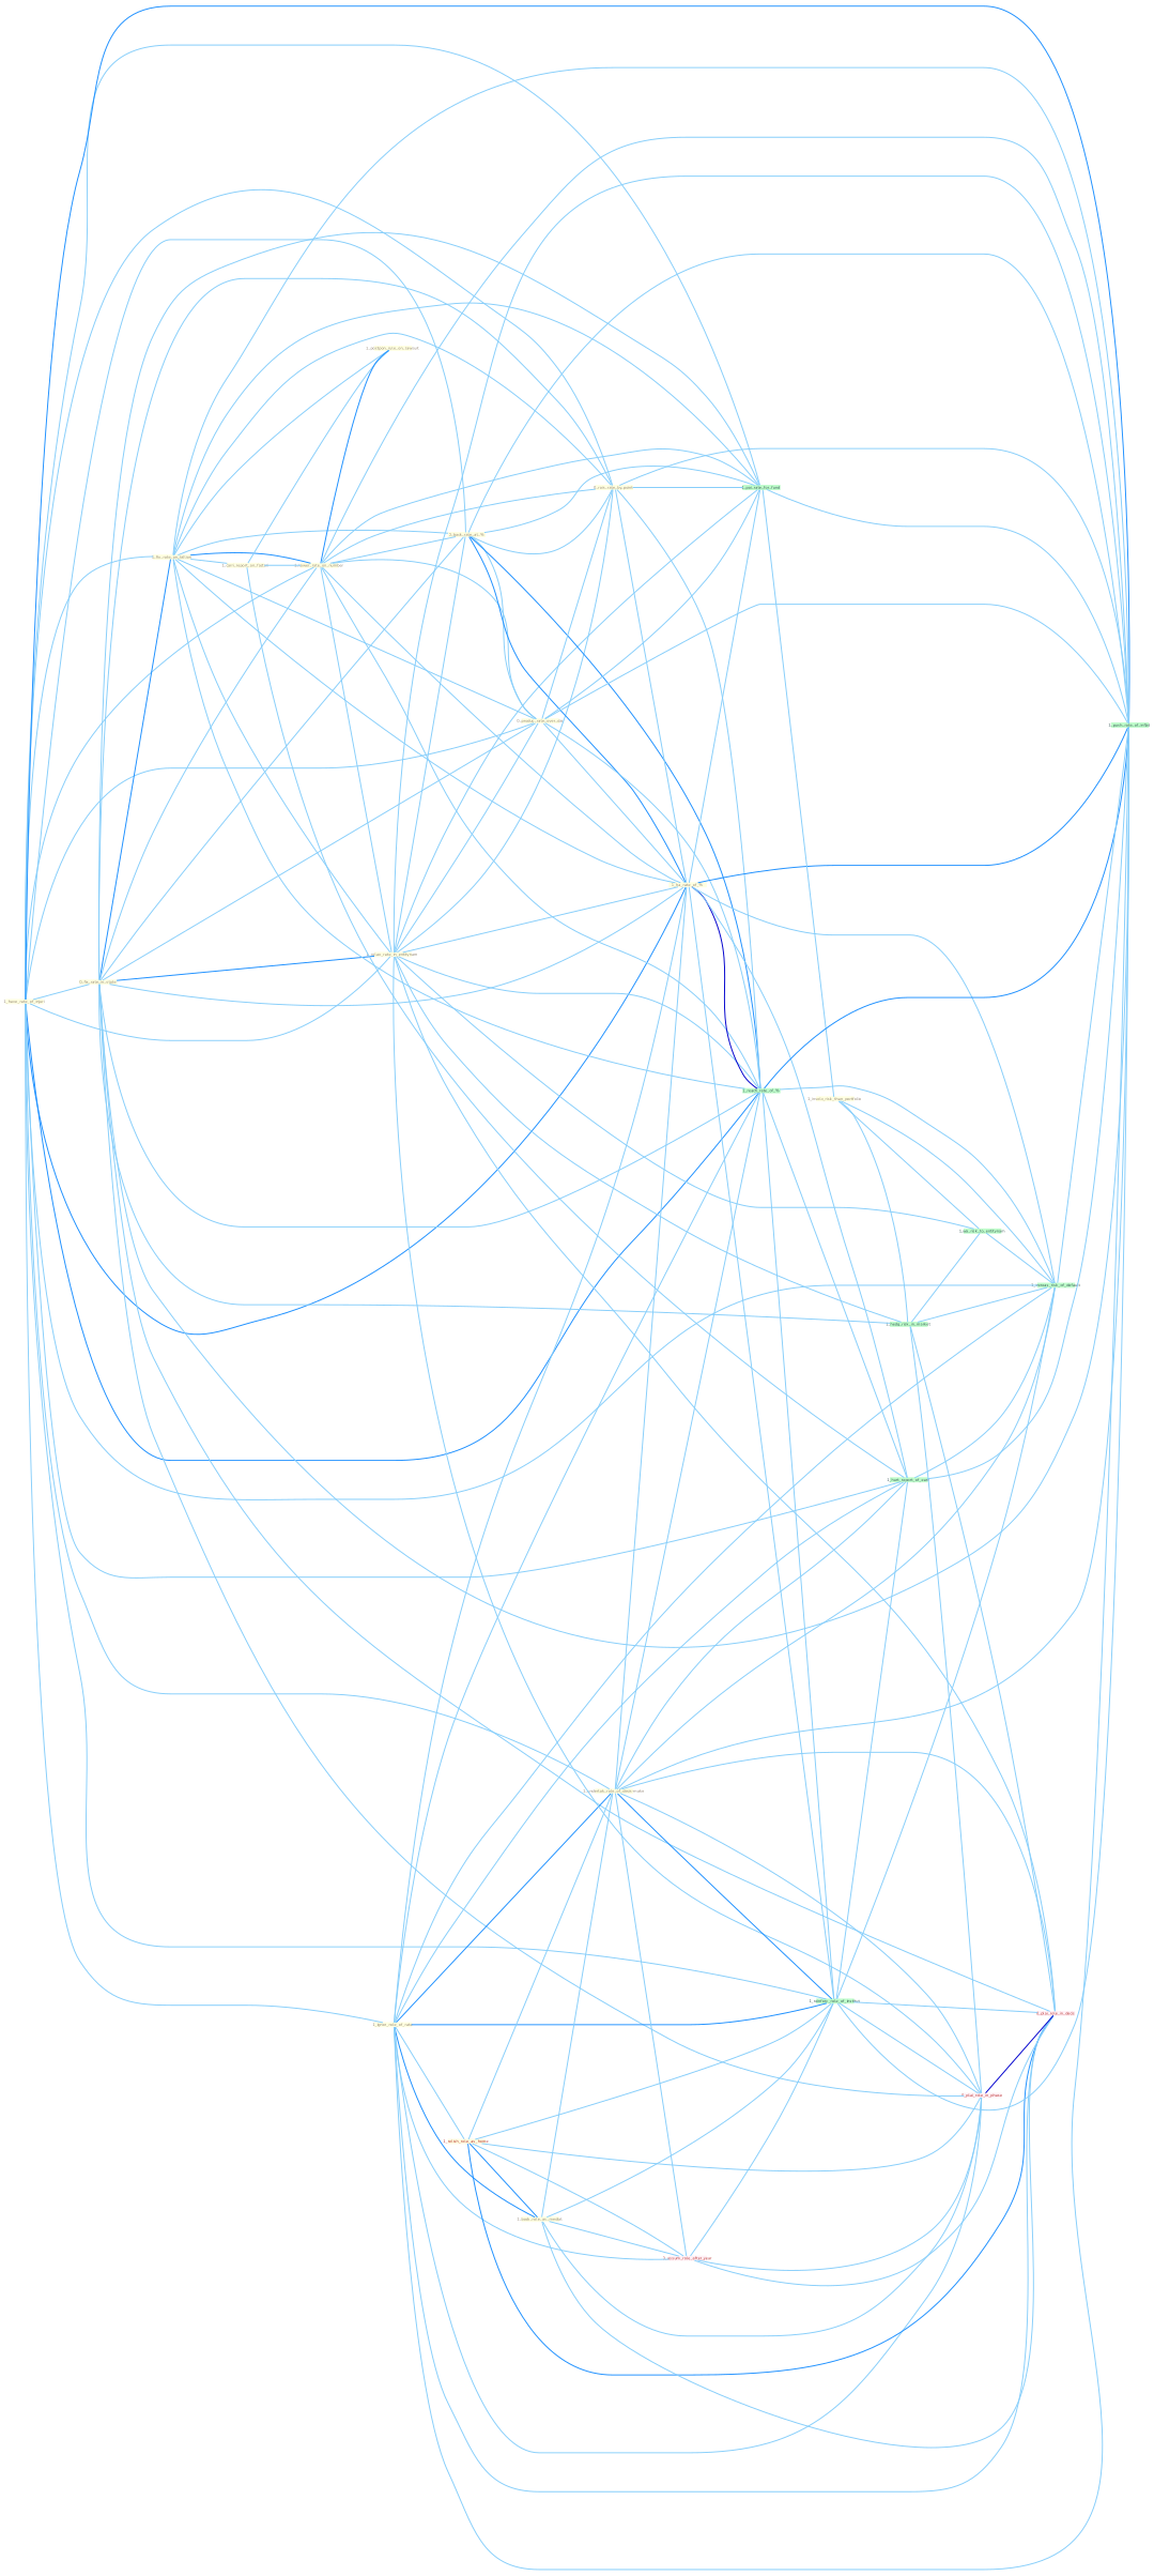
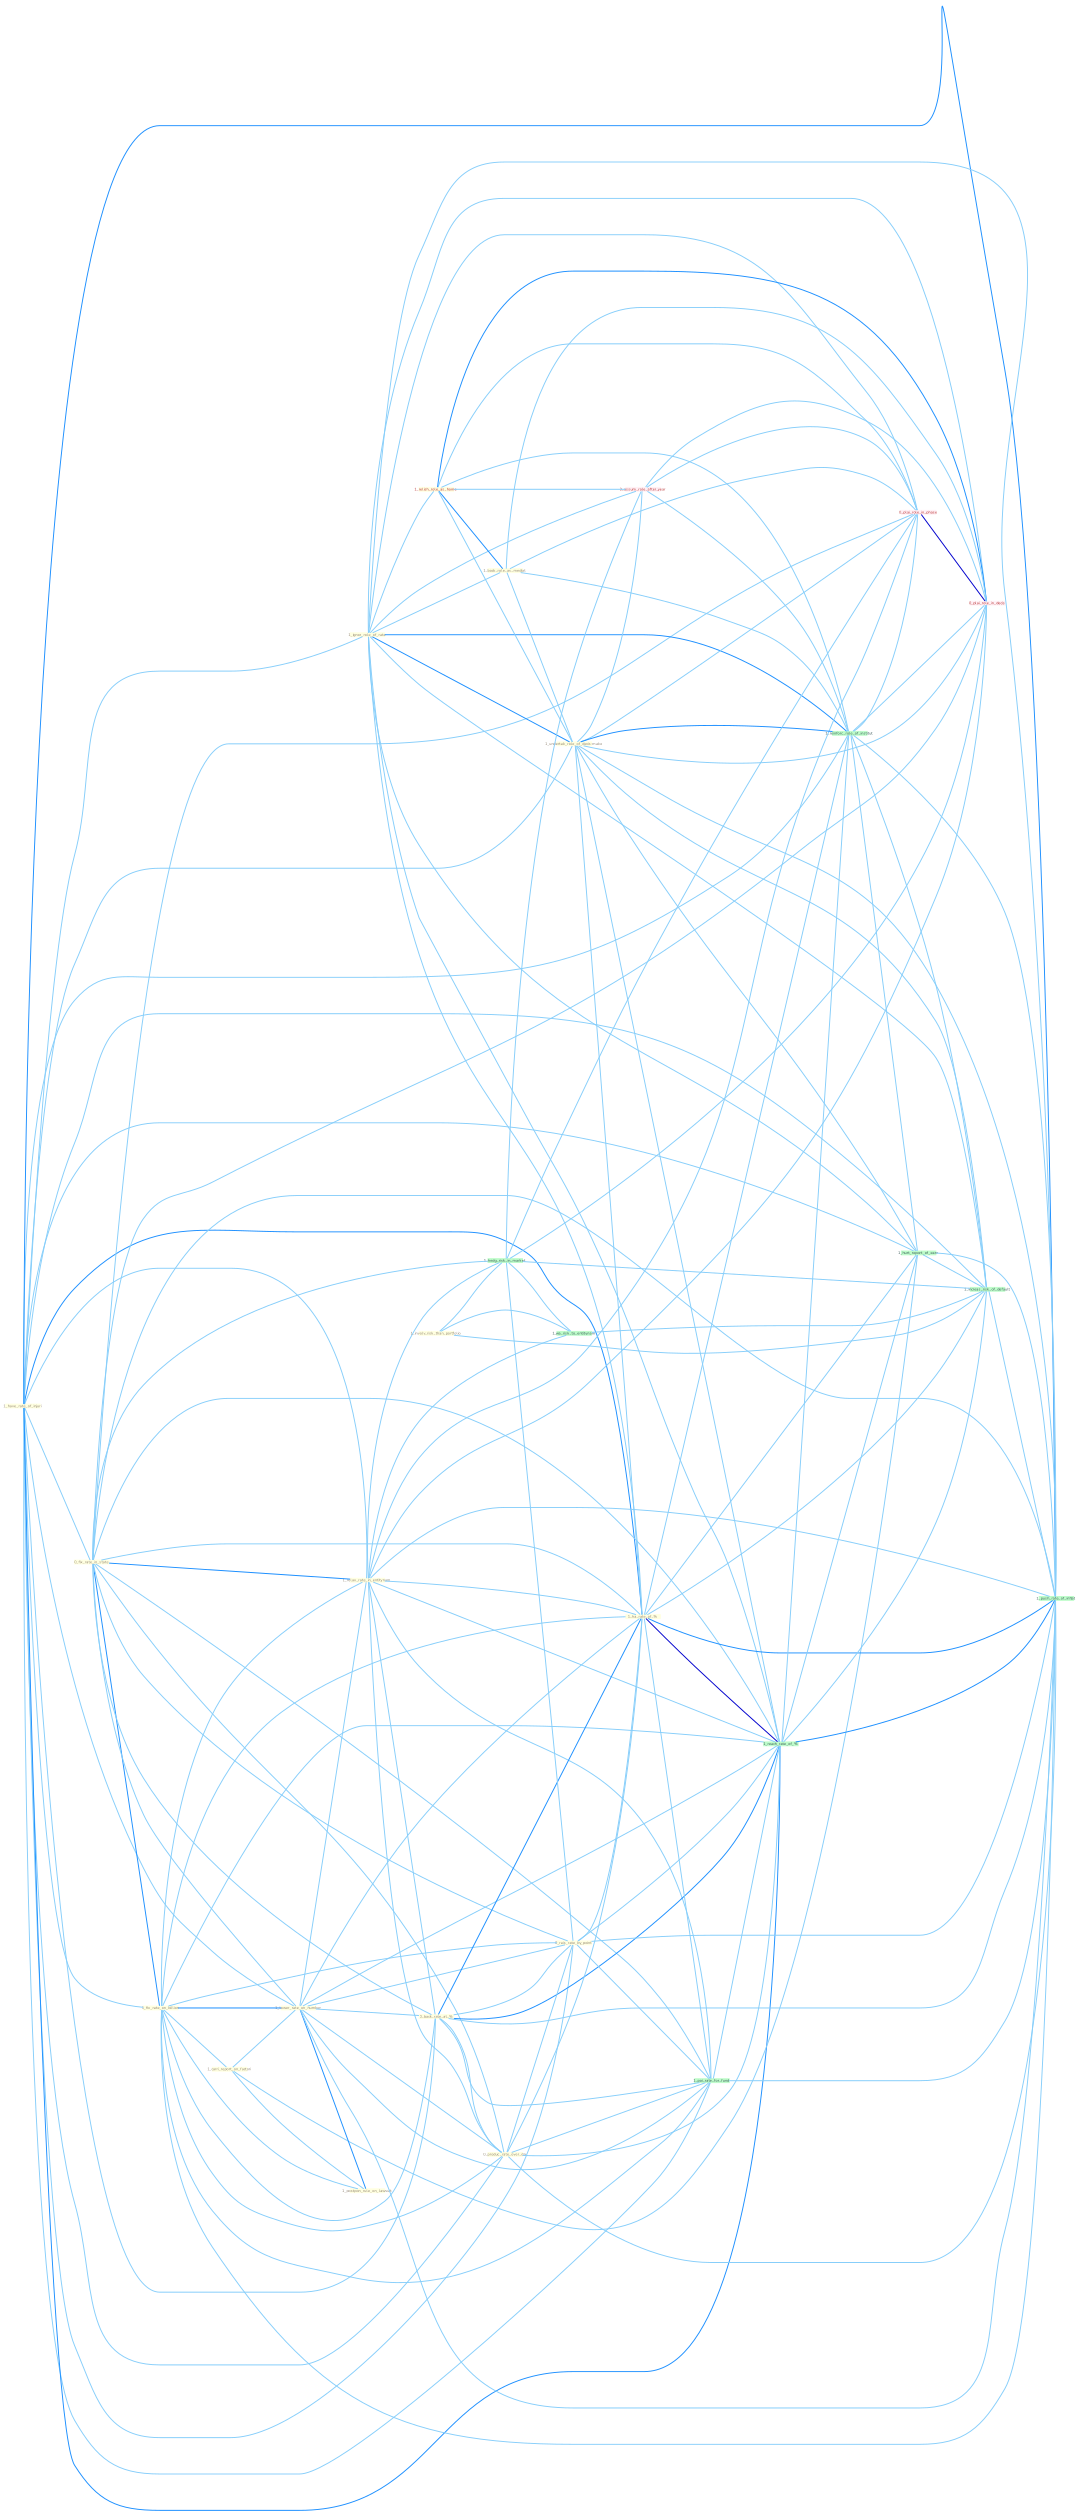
  graph {
    fontname=Nunito
    rankdir=LR
    node [color="#ffffe0" fixedsize=true fontcolor="#8b7d6b" fontname=Nunito fontsize=4 shape=polygon style=filled]
    edge [color="#87cefa" fontname=Nunito w=1]
    "1_have_rate_of_injuri " [height=.06 width=.5]
    "0_fix_rate_in_state " [height=.06 width=.5]
    "1_fix_rate_on_billion " [height=.06 width=.5]
    "1_ignor_role_of_rate " [height=.06 width=.5]
    "1_carri_report_on_factori " [height=.06 width=.5]
    "1_lower_rate_on_number " [height=.06 width=.5]
    "1_relish_role_as_home " [fontcolor="#b22222" height=.06 width=.5]
    "1_relax_rate_in_entitynam " [height=.06 width=.5]
    "1_back_role_as_mediat " [height=.06 width=.5]
    "1_undertak_role_of_decis-make " [height=.06 width=.5]
    "1_involv_risk_than_portfolio " [height=.06 width=.5]
    "1_postpon_rule_on_lawsuit " [height=.06 width=.5]
    n13 [height=.06 label="0_back_rate_at_%" width=.5]
    "0_produc_rate_over_dai " [height=.06 width=.5]
    "0_rais_rate_by_point " [height=.06 width=.5]
    "1_ha_rate_of_% " [height=.06 width=.5]
    "0_assum_role_after_year " [color="#fff0f5" fontcolor="#b22222" height=.06 width=.5]
    "0_plai_role_in_phase " [color="#fff0f5" fontcolor="#b22222" height=.06 width=.5]
    "0_plai_role_in_decis " [color="#fff0f5" fontcolor="#b22222" height=.06 width=.5]
    "1_pai_rate_for_fund " [color="#BDFCC9" fontcolor="#2f4f4f" height=.06 width=.5]
    "1_reach_rate_of_% " [color="#BDFCC9" fontcolor="#2f4f4f" height=.06 width=.5]
    "1_reinforc_role_of_institut " [color="#BDFCC9" fontcolor="#2f4f4f" height=.06 width=.5]
    "1_hurt_report_of_earn " [color="#BDFCC9" fontcolor="#2f4f4f" height=.06 width=.5]
    "1_increas_risk_of_default " [color="#BDFCC9" fontcolor="#2f4f4f" height=.06 width=.5]
    "1_push_rate_of_inflat " [color="#BDFCC9" fontcolor="#2f4f4f" height=.06 width=.5]
    "1_hedg_risk_in_market " [color="#BDFCC9" fontcolor="#2f4f4f" height=.06 width=.5]
    "1_wa_risk_to_entitynam " [color="#BDFCC9" fontcolor="#2f4f4f" height=.06 width=.5]
    subgraph sub_1 {
      "1_have_rate_of_injuri "
      "0_fix_rate_in_state "
      "1_fix_rate_on_billion "
      "1_ignor_role_of_rate "
      "1_carri_report_on_factori "
      "1_lower_rate_on_number "
      "1_relish_role_as_home "
      "1_relax_rate_in_entitynam "
      "1_back_role_as_mediat "
      "1_undertak_role_of_decis-make "
      "1_involv_risk_than_portfolio "
      "1_postpon_rule_on_lawsuit "
      n13
      "0_produc_rate_over_dai "
      "0_rais_rate_by_point "
      "1_ha_rate_of_% "
    }
    subgraph sub_2 {
      "0_assum_role_after_year "
      "0_plai_role_in_phase "
      "0_plai_role_in_decis "
    }
    "1_have_rate_of_injuri " -- "0_fix_rate_in_state "
    "1_have_rate_of_injuri " -- "1_fix_rate_on_billion "
    "1_have_rate_of_injuri " -- "1_ignor_role_of_rate "
    "1_have_rate_of_injuri " -- "1_lower_rate_on_number "
    "1_have_rate_of_injuri " -- "1_relax_rate_in_entitynam "
    "1_have_rate_of_injuri " -- "1_undertak_role_of_decis-make "
    "1_have_rate_of_injuri " -- n13
    "1_have_rate_of_injuri " -- "0_produc_rate_over_dai "
    "1_have_rate_of_injuri " -- "0_rais_rate_by_point "
    "1_have_rate_of_injuri " -- "1_ha_rate_of_% " [color="#1e90ff" w=2]
    "1_have_rate_of_injuri " -- "1_pai_rate_for_fund "
    "1_have_rate_of_injuri " -- "1_reach_rate_of_% " [color="#1e90ff" w=2]
    "1_have_rate_of_injuri " -- "1_reinforc_role_of_institut "
    "1_have_rate_of_injuri " -- "1_hurt_report_of_earn "
    "1_have_rate_of_injuri " -- "1_increas_risk_of_default "
    "1_have_rate_of_injuri " -- "1_push_rate_of_inflat " [color="#1e90ff" w=2]
    "0_fix_rate_in_state " -- "1_fix_rate_on_billion " [color="#1e90ff" w=2]
    "0_fix_rate_in_state " -- "1_lower_rate_on_number "
    "0_fix_rate_in_state " -- "1_relax_rate_in_entitynam " [color="#1e90ff" w=2]
    "0_fix_rate_in_state " -- n13
    "0_fix_rate_in_state " -- "0_produc_rate_over_dai "
    "0_fix_rate_in_state " -- "0_rais_rate_by_point "
    "0_fix_rate_in_state " -- "1_ha_rate_of_% "
    "0_fix_rate_in_state " -- "0_plai_role_in_phase "
    "0_fix_rate_in_state " -- "0_plai_role_in_decis "
    "0_fix_rate_in_state " -- "1_pai_rate_for_fund "
    "0_fix_rate_in_state " -- "1_reach_rate_of_% "
    "0_fix_rate_in_state " -- "1_push_rate_of_inflat "
    "0_fix_rate_in_state " -- "1_hedg_risk_in_market "
    "1_fix_rate_on_billion " -- "1_carri_report_on_factori "
    "1_fix_rate_on_billion " -- "1_lower_rate_on_number " [color="#1e90ff" w=2]
    "1_fix_rate_on_billion " -- "1_relax_rate_in_entitynam "
    "1_fix_rate_on_billion " -- "1_postpon_rule_on_lawsuit "
    "1_fix_rate_on_billion " -- n13
    "1_fix_rate_on_billion " -- "0_produc_rate_over_dai "
    "1_fix_rate_on_billion " -- "0_rais_rate_by_point "
    "1_fix_rate_on_billion " -- "1_ha_rate_of_% "
    "1_fix_rate_on_billion " -- "1_pai_rate_for_fund "
    "1_fix_rate_on_billion " -- "1_reach_rate_of_% "
    "1_fix_rate_on_billion " -- "1_push_rate_of_inflat "
    "1_ignor_role_of_rate " -- "1_relish_role_as_home "
-   "1_ignor_role_of_rate " -- "1_back_role_as_mediat " [color="#1e90ff"]
+   "1_ignor_role_of_rate " -- "1_back_role_as_mediat "
    "1_ignor_role_of_rate " -- "1_undertak_role_of_decis-make " [color="#1e90ff" w=2]
    "1_ignor_role_of_rate " -- "1_ha_rate_of_% "
    "1_ignor_role_of_rate " -- "0_assum_role_after_year "
    "1_ignor_role_of_rate " -- "0_plai_role_in_phase "
    "1_ignor_role_of_rate " -- "0_plai_role_in_decis "
    "1_ignor_role_of_rate " -- "1_reach_rate_of_% "
    "1_ignor_role_of_rate " -- "1_reinforc_role_of_institut " [color="#1e90ff" w=2]
    "1_ignor_role_of_rate " -- "1_hurt_report_of_earn "
    "1_ignor_role_of_rate " -- "1_increas_risk_of_default "
    "1_ignor_role_of_rate " -- "1_push_rate_of_inflat "
    "1_carri_report_on_factori " -- "1_lower_rate_on_number "
    "1_carri_report_on_factori " -- "1_postpon_rule_on_lawsuit "
    "1_carri_report_on_factori " -- "1_hurt_report_of_earn "
    "1_lower_rate_on_number " -- "1_relax_rate_in_entitynam "
    "1_lower_rate_on_number " -- "1_postpon_rule_on_lawsuit " [color="#1e90ff"]
    "1_lower_rate_on_number " -- n13
    "1_lower_rate_on_number " -- "0_produc_rate_over_dai "
    "1_lower_rate_on_number " -- "0_rais_rate_by_point "
    "1_lower_rate_on_number " -- "1_ha_rate_of_% "
    "1_lower_rate_on_number " -- "1_pai_rate_for_fund "
    "1_lower_rate_on_number " -- "1_reach_rate_of_% "
    "1_lower_rate_on_number " -- "1_push_rate_of_inflat "
    "1_relish_role_as_home " -- "1_back_role_as_mediat " [color="#1e90ff" w=2]
    "1_relish_role_as_home " -- "1_undertak_role_of_decis-make "
    "1_relish_role_as_home " -- "0_assum_role_after_year "
    "1_relish_role_as_home " -- "0_plai_role_in_phase "
    "1_relish_role_as_home " -- "0_plai_role_in_decis " [color="#1e90ff"]
    "1_relish_role_as_home " -- "1_reinforc_role_of_institut "
    "1_relax_rate_in_entitynam " -- n13
    "1_relax_rate_in_entitynam " -- "0_produc_rate_over_dai "
-   "1_relax_rate_in_entitynam " -- "0_rais_rate_by_point "
+   "1_hedg_risk_in_market " -- "0_rais_rate_by_point "
    "1_relax_rate_in_entitynam " -- "1_ha_rate_of_% "
    "1_relax_rate_in_entitynam " -- "0_plai_role_in_phase "
    "1_relax_rate_in_entitynam " -- "0_plai_role_in_decis "
    "1_relax_rate_in_entitynam " -- "1_pai_rate_for_fund "
    "1_relax_rate_in_entitynam " -- "1_reach_rate_of_% "
    "1_relax_rate_in_entitynam " -- "1_push_rate_of_inflat "
    "1_relax_rate_in_entitynam " -- "1_hedg_risk_in_market "
    "1_relax_rate_in_entitynam " -- "1_wa_risk_to_entitynam "
    "1_back_role_as_mediat " -- "1_undertak_role_of_decis-make "
-   "1_back_role_as_mediat " -- "0_assum_role_after_year "
+   "1_hedg_risk_in_market " -- "0_assum_role_after_year "
    "1_back_role_as_mediat " -- "0_plai_role_in_phase "
    "1_back_role_as_mediat " -- "0_plai_role_in_decis "
    "1_back_role_as_mediat " -- "1_reinforc_role_of_institut "
    "1_undertak_role_of_decis-make " -- "1_ha_rate_of_% "
    "1_undertak_role_of_decis-make " -- "0_assum_role_after_year "
    "1_undertak_role_of_decis-make " -- "0_plai_role_in_phase "
    "1_undertak_role_of_decis-make " -- "0_plai_role_in_decis "
    "1_undertak_role_of_decis-make " -- "1_reach_rate_of_% "
    "1_undertak_role_of_decis-make " -- "1_reinforc_role_of_institut " [color="#1e90ff" w=2]
    "1_undertak_role_of_decis-make " -- "1_hurt_report_of_earn "
    "1_undertak_role_of_decis-make " -- "1_increas_risk_of_default "
    "1_undertak_role_of_decis-make " -- "1_push_rate_of_inflat "
    "1_involv_risk_than_portfolio " -- "1_increas_risk_of_default "
    "1_involv_risk_than_portfolio " -- "1_hedg_risk_in_market "
    "1_involv_risk_than_portfolio " -- "1_wa_risk_to_entitynam "
    n13 -- "0_produc_rate_over_dai "
    n13 -- "0_rais_rate_by_point "
    n13 -- "1_ha_rate_of_% " [color="#1e90ff" w=2]
    n13 -- "1_pai_rate_for_fund "
    n13 -- "1_reach_rate_of_% " [color="#1e90ff" w=2]
    n13 -- "1_push_rate_of_inflat "
    "0_produc_rate_over_dai " -- "0_rais_rate_by_point "
    "0_produc_rate_over_dai " -- "1_ha_rate_of_% "
    "0_produc_rate_over_dai " -- "1_pai_rate_for_fund "
    "0_produc_rate_over_dai " -- "1_reach_rate_of_% "
    "0_produc_rate_over_dai " -- "1_push_rate_of_inflat "
    "0_rais_rate_by_point " -- "1_ha_rate_of_% "
    "0_rais_rate_by_point " -- "1_pai_rate_for_fund "
    "0_rais_rate_by_point " -- "1_reach_rate_of_% "
    "0_rais_rate_by_point " -- "1_push_rate_of_inflat "
    "1_ha_rate_of_% " -- "1_pai_rate_for_fund "
    "1_ha_rate_of_% " -- "1_reach_rate_of_% " [color="#0000cd" w=3]
    "1_ha_rate_of_% " -- "1_reinforc_role_of_institut "
    "1_ha_rate_of_% " -- "1_hurt_report_of_earn "
    "1_ha_rate_of_% " -- "1_increas_risk_of_default "
    "1_ha_rate_of_% " -- "1_push_rate_of_inflat " [color="#1e90ff" w=2]
    "0_assum_role_after_year " -- "0_plai_role_in_phase "
    "0_assum_role_after_year " -- "0_plai_role_in_decis "
    "0_assum_role_after_year " -- "1_reinforc_role_of_institut "
    "0_plai_role_in_phase " -- "0_plai_role_in_decis " [color="#0000cd" w=3]
-   "1_pai_rate_for_fund " -- "1_involv_risk_than_portfolio "
+   "1_pai_rate_for_fund " -- "1_reach_rate_of_% "
    "1_pai_rate_for_fund " -- "1_push_rate_of_inflat "
    "1_reach_rate_of_% " -- "1_reinforc_role_of_institut "
    "1_reach_rate_of_% " -- "1_hurt_report_of_earn "
    "1_reach_rate_of_% " -- "1_increas_risk_of_default "
    "1_reach_rate_of_% " -- "1_push_rate_of_inflat " [color="#1e90ff" w=2]
    "1_reinforc_role_of_institut " -- "0_plai_role_in_phase "
    "1_reinforc_role_of_institut " -- "0_plai_role_in_decis "
    "1_reinforc_role_of_institut " -- "1_hurt_report_of_earn "
    "1_reinforc_role_of_institut " -- "1_increas_risk_of_default "
    "1_reinforc_role_of_institut " -- "1_push_rate_of_inflat "
    "1_hurt_report_of_earn " -- "1_increas_risk_of_default "
    "1_hurt_report_of_earn " -- "1_push_rate_of_inflat "
    "1_increas_risk_of_default " -- "1_push_rate_of_inflat "
    "1_hedg_risk_in_market " -- "0_plai_role_in_phase "
    "1_hedg_risk_in_market " -- "0_plai_role_in_decis "
    "1_hedg_risk_in_market " -- "1_increas_risk_of_default "
    "1_hedg_risk_in_market " -- "1_wa_risk_to_entitynam "
    "1_wa_risk_to_entitynam " -- "1_increas_risk_of_default "
  }
